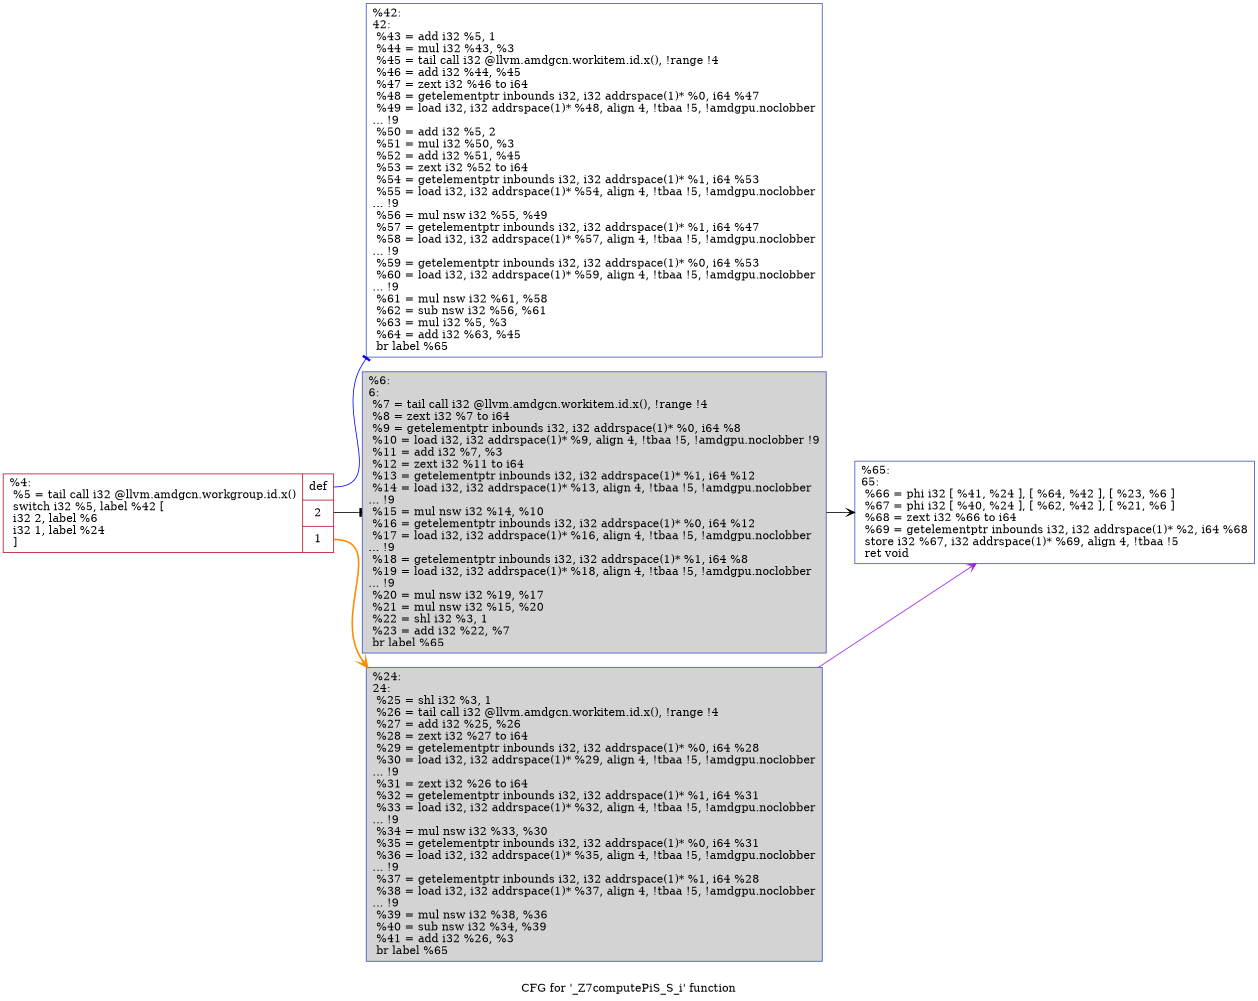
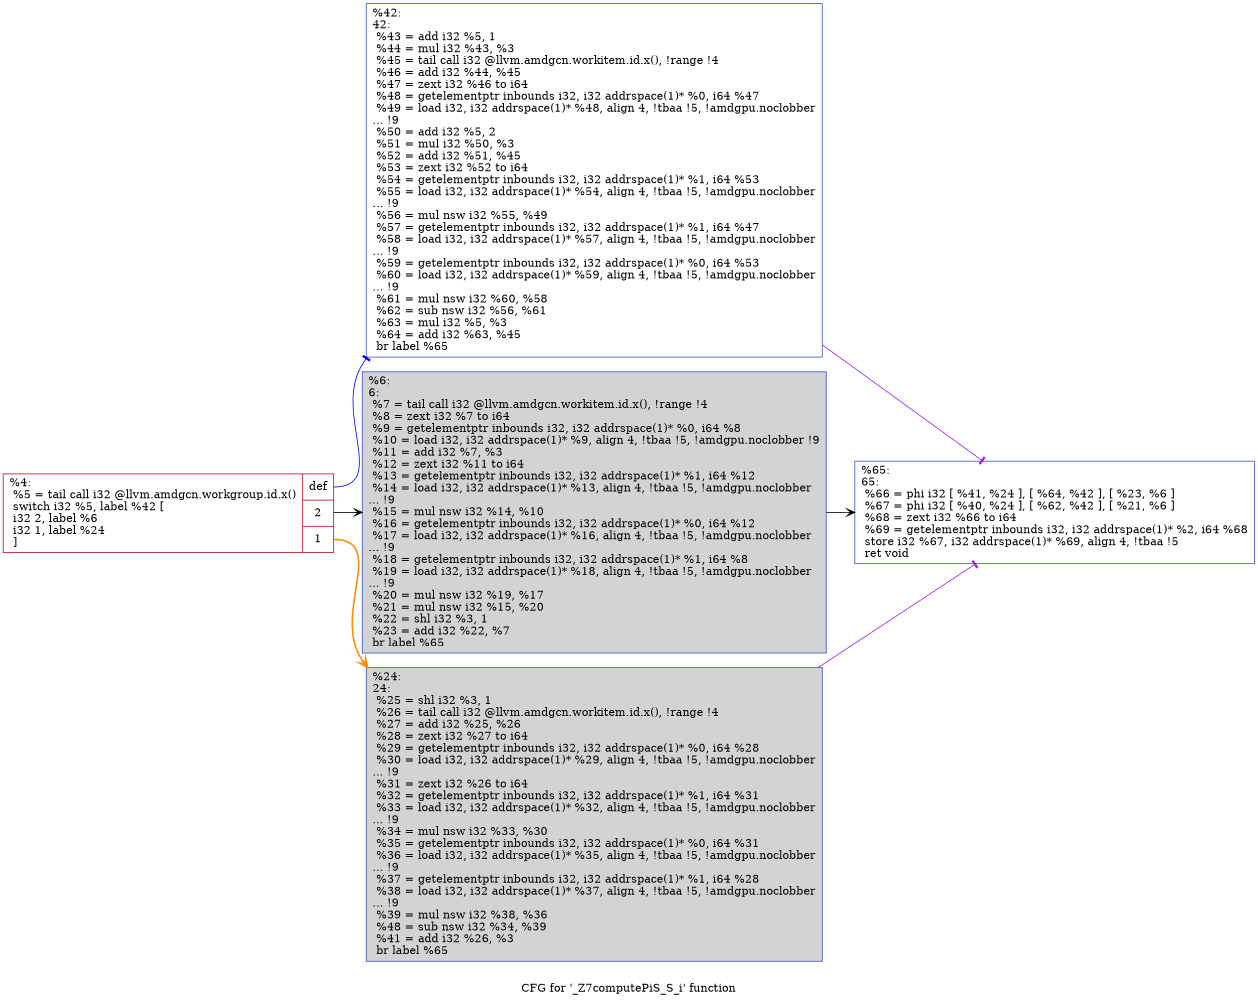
  digraph {
    label="CFG for '_Z7computePiS_S_i' function"
    rankdir=LR
    node [color="#3d50c3ff" fillcolor=white shape=record style=filled]
    edge [arrowhead=tee color=black style=solid]
    n1 [color="#b70d28ff" label="{%4:\l  %5 = tail call i32 @llvm.amdgcn.workgroup.id.x()\l  switch i32 %5, label %42 [\l    i32 2, label %6\l    i32 1, label %24\l  ]\l|{<s0>def|<s1>2|<s2>1}}"]
-   n2 [label="{%42:\l42:                                               \l  %43 = add i32 %5, 1\l  %44 = mul i32 %43, %3\l  %45 = tail call i32 @llvm.amdgcn.workitem.id.x(), !range !4\l  %46 = add i32 %44, %45\l  %47 = zext i32 %46 to i64\l  %48 = getelementptr inbounds i32, i32 addrspace(1)* %0, i64 %47\l  %49 = load i32, i32 addrspace(1)* %48, align 4, !tbaa !5, !amdgpu.noclobber\l... !9\l  %50 = add i32 %5, 2\l  %51 = mul i32 %50, %3\l  %52 = add i32 %51, %45\l  %53 = zext i32 %52 to i64\l  %54 = getelementptr inbounds i32, i32 addrspace(1)* %1, i64 %53\l  %55 = load i32, i32 addrspace(1)* %54, align 4, !tbaa !5, !amdgpu.noclobber\l... !9\l  %56 = mul nsw i32 %55, %49\l  %57 = getelementptr inbounds i32, i32 addrspace(1)* %1, i64 %47\l  %58 = load i32, i32 addrspace(1)* %57, align 4, !tbaa !5, !amdgpu.noclobber\l... !9\l  %59 = getelementptr inbounds i32, i32 addrspace(1)* %0, i64 %53\l  %60 = load i32, i32 addrspace(1)* %59, align 4, !tbaa !5, !amdgpu.noclobber\l... !9\l  %61 = mul nsw i32 %61, %58\l  %62 = sub nsw i32 %56, %61\l  %63 = mul i32 %5, %3\l  %64 = add i32 %63, %45\l  br label %65\l}"]
+   n2 [label="{%42:\l42:                                               \l  %43 = add i32 %5, 1\l  %44 = mul i32 %43, %3\l  %45 = tail call i32 @llvm.amdgcn.workitem.id.x(), !range !4\l  %46 = add i32 %44, %45\l  %47 = zext i32 %46 to i64\l  %48 = getelementptr inbounds i32, i32 addrspace(1)* %0, i64 %47\l  %49 = load i32, i32 addrspace(1)* %48, align 4, !tbaa !5, !amdgpu.noclobber\l... !9\l  %50 = add i32 %5, 2\l  %51 = mul i32 %50, %3\l  %52 = add i32 %51, %45\l  %53 = zext i32 %52 to i64\l  %54 = getelementptr inbounds i32, i32 addrspace(1)* %1, i64 %53\l  %55 = load i32, i32 addrspace(1)* %54, align 4, !tbaa !5, !amdgpu.noclobber\l... !9\l  %56 = mul nsw i32 %55, %49\l  %57 = getelementptr inbounds i32, i32 addrspace(1)* %1, i64 %47\l  %58 = load i32, i32 addrspace(1)* %57, align 4, !tbaa !5, !amdgpu.noclobber\l... !9\l  %59 = getelementptr inbounds i32, i32 addrspace(1)* %0, i64 %53\l  %60 = load i32, i32 addrspace(1)* %59, align 4, !tbaa !5, !amdgpu.noclobber\l... !9\l  %61 = mul nsw i32 %60, %58\l  %62 = sub nsw i32 %56, %61\l  %63 = mul i32 %5, %3\l  %64 = add i32 %63, %45\l  br label %65\l}"]
    n3 [fillcolor=lightgrey label="{%6:\l6:                                                \l  %7 = tail call i32 @llvm.amdgcn.workitem.id.x(), !range !4\l  %8 = zext i32 %7 to i64\l  %9 = getelementptr inbounds i32, i32 addrspace(1)* %0, i64 %8\l  %10 = load i32, i32 addrspace(1)* %9, align 4, !tbaa !5, !amdgpu.noclobber !9\l  %11 = add i32 %7, %3\l  %12 = zext i32 %11 to i64\l  %13 = getelementptr inbounds i32, i32 addrspace(1)* %1, i64 %12\l  %14 = load i32, i32 addrspace(1)* %13, align 4, !tbaa !5, !amdgpu.noclobber\l... !9\l  %15 = mul nsw i32 %14, %10\l  %16 = getelementptr inbounds i32, i32 addrspace(1)* %0, i64 %12\l  %17 = load i32, i32 addrspace(1)* %16, align 4, !tbaa !5, !amdgpu.noclobber\l... !9\l  %18 = getelementptr inbounds i32, i32 addrspace(1)* %1, i64 %8\l  %19 = load i32, i32 addrspace(1)* %18, align 4, !tbaa !5, !amdgpu.noclobber\l... !9\l  %20 = mul nsw i32 %19, %17\l  %21 = mul nsw i32 %15, %20\l  %22 = shl i32 %3, 1\l  %23 = add i32 %22, %7\l  br label %65\l}"]
-   n4 [fillcolor=lightgrey label="{%24:\l24:                                               \l  %25 = shl i32 %3, 1\l  %26 = tail call i32 @llvm.amdgcn.workitem.id.x(), !range !4\l  %27 = add i32 %25, %26\l  %28 = zext i32 %27 to i64\l  %29 = getelementptr inbounds i32, i32 addrspace(1)* %0, i64 %28\l  %30 = load i32, i32 addrspace(1)* %29, align 4, !tbaa !5, !amdgpu.noclobber\l... !9\l  %31 = zext i32 %26 to i64\l  %32 = getelementptr inbounds i32, i32 addrspace(1)* %1, i64 %31\l  %33 = load i32, i32 addrspace(1)* %32, align 4, !tbaa !5, !amdgpu.noclobber\l... !9\l  %34 = mul nsw i32 %33, %30\l  %35 = getelementptr inbounds i32, i32 addrspace(1)* %0, i64 %31\l  %36 = load i32, i32 addrspace(1)* %35, align 4, !tbaa !5, !amdgpu.noclobber\l... !9\l  %37 = getelementptr inbounds i32, i32 addrspace(1)* %1, i64 %28\l  %38 = load i32, i32 addrspace(1)* %37, align 4, !tbaa !5, !amdgpu.noclobber\l... !9\l  %39 = mul nsw i32 %38, %36\l  %40 = sub nsw i32 %34, %39\l  %41 = add i32 %26, %3\l  br label %65\l}"]
+   n4 [fillcolor=lightgrey label="{%24:\l24:                                               \l  %25 = shl i32 %3, 1\l  %26 = tail call i32 @llvm.amdgcn.workitem.id.x(), !range !4\l  %27 = add i32 %25, %26\l  %28 = zext i32 %27 to i64\l  %29 = getelementptr inbounds i32, i32 addrspace(1)* %0, i64 %28\l  %30 = load i32, i32 addrspace(1)* %29, align 4, !tbaa !5, !amdgpu.noclobber\l... !9\l  %31 = zext i32 %26 to i64\l  %32 = getelementptr inbounds i32, i32 addrspace(1)* %1, i64 %31\l  %33 = load i32, i32 addrspace(1)* %32, align 4, !tbaa !5, !amdgpu.noclobber\l... !9\l  %34 = mul nsw i32 %33, %30\l  %35 = getelementptr inbounds i32, i32 addrspace(1)* %0, i64 %31\l  %36 = load i32, i32 addrspace(1)* %35, align 4, !tbaa !5, !amdgpu.noclobber\l... !9\l  %37 = getelementptr inbounds i32, i32 addrspace(1)* %1, i64 %28\l  %38 = load i32, i32 addrspace(1)* %37, align 4, !tbaa !5, !amdgpu.noclobber\l... !9\l  %39 = mul nsw i32 %38, %36\l  %48 = sub nsw i32 %34, %39\l  %41 = add i32 %26, %3\l  br label %65\l}"]
    n5 [label="{%65:\l65:                                               \l  %66 = phi i32 [ %41, %24 ], [ %64, %42 ], [ %23, %6 ]\l  %67 = phi i32 [ %40, %24 ], [ %62, %42 ], [ %21, %6 ]\l  %68 = zext i32 %66 to i64\l  %69 = getelementptr inbounds i32, i32 addrspace(1)* %2, i64 %68\l  store i32 %67, i32 addrspace(1)* %69, align 4, !tbaa !5\l  ret void\l}"]
    n1 -> n2 [color=blue tailport=s0]
-   n1 -> n3 [tailport=s1]
+   n1 -> n3 [arrowhead=vee tailport=s1]
    n1 -> n4 [arrowhead=vee color=darkorange style=bold tailport=s2]
+   n2 -> n5 [color=purple]
    n3 -> n5 [arrowhead=vee]
-   n4 -> n5 [arrowhead=vee color=purple]
+   n4 -> n5 [color=purple]
  }
